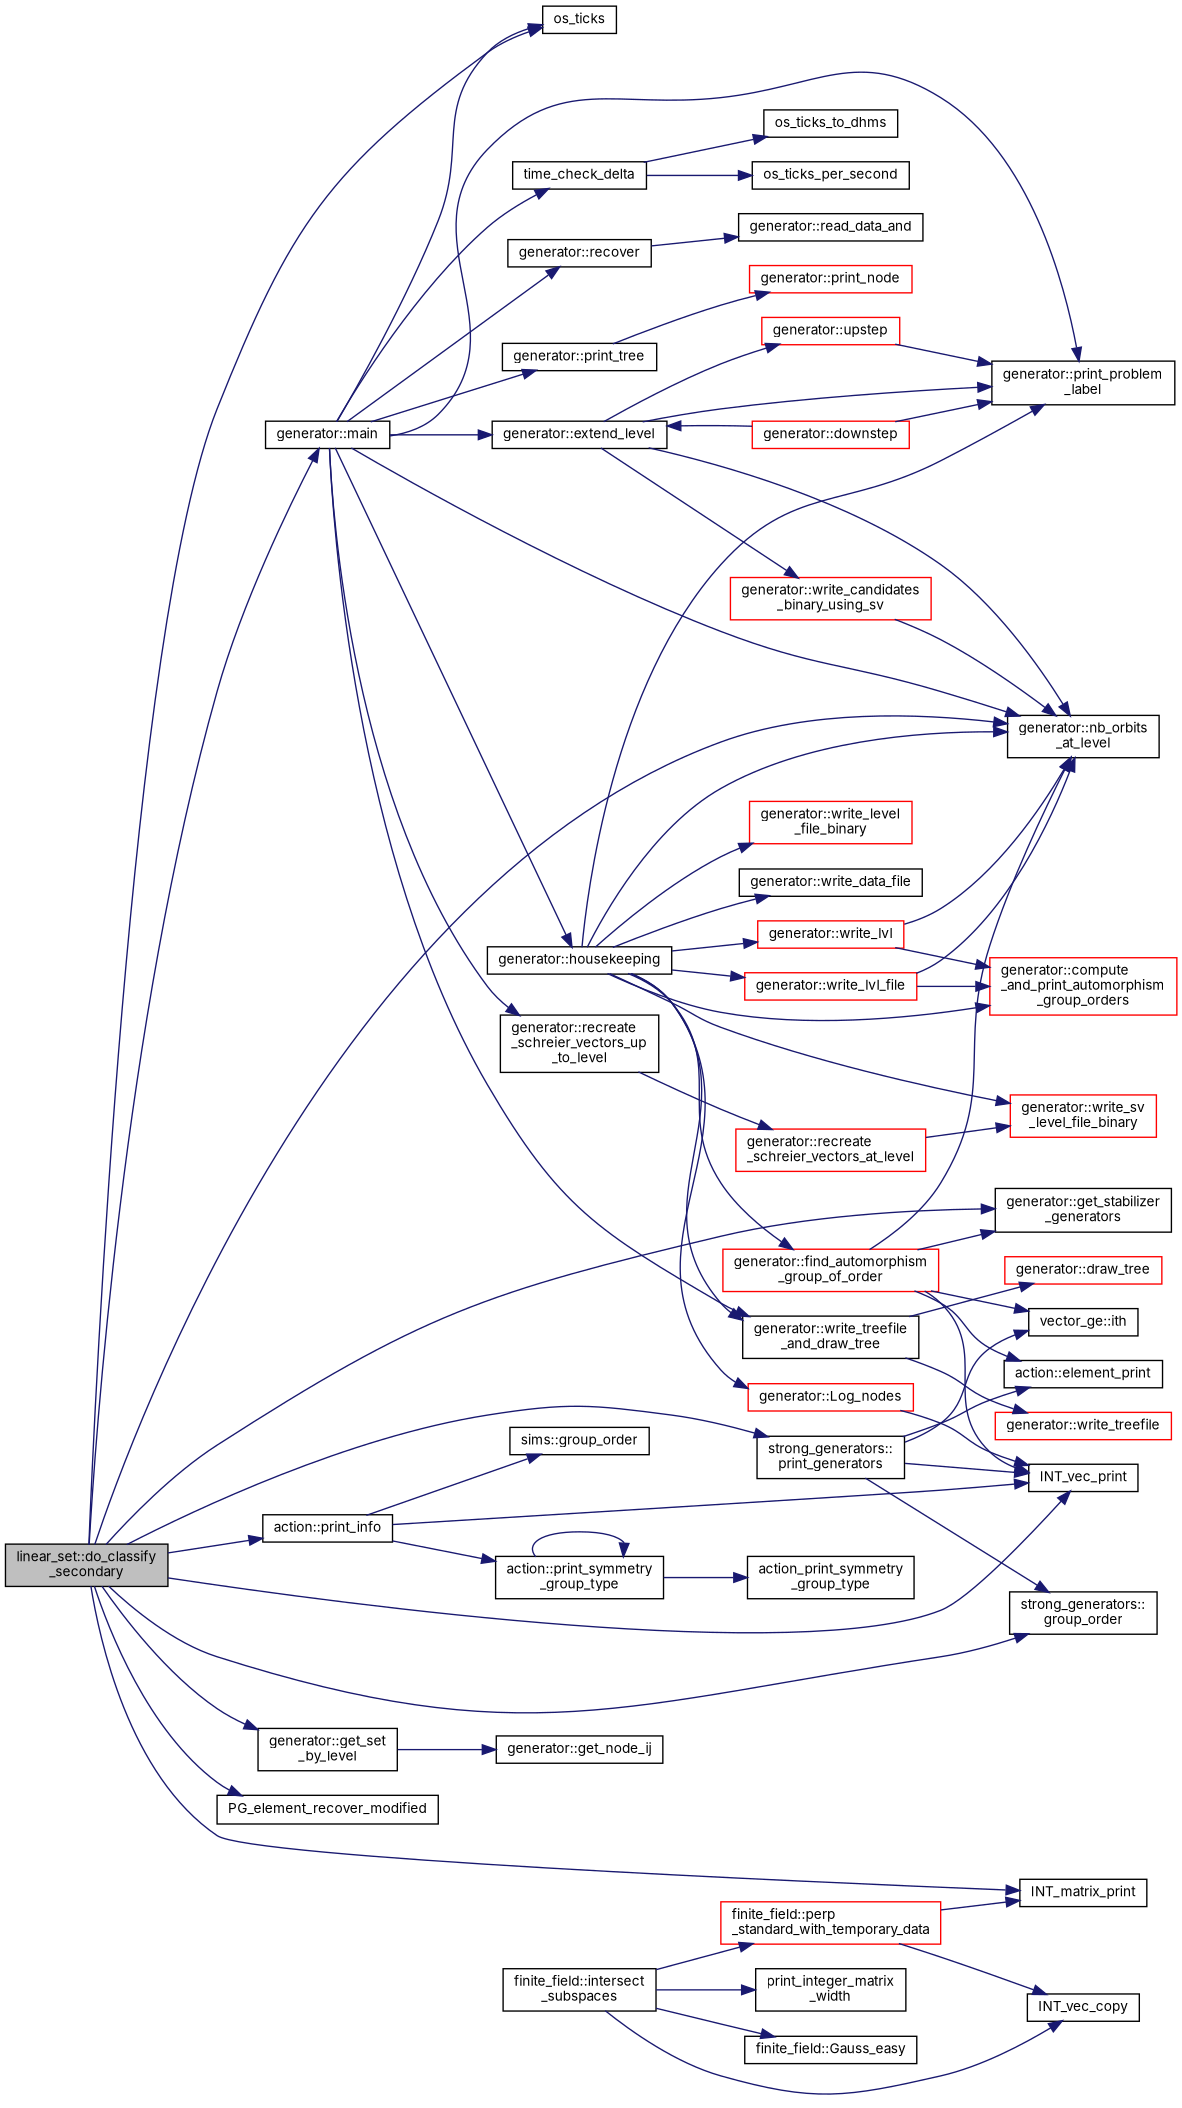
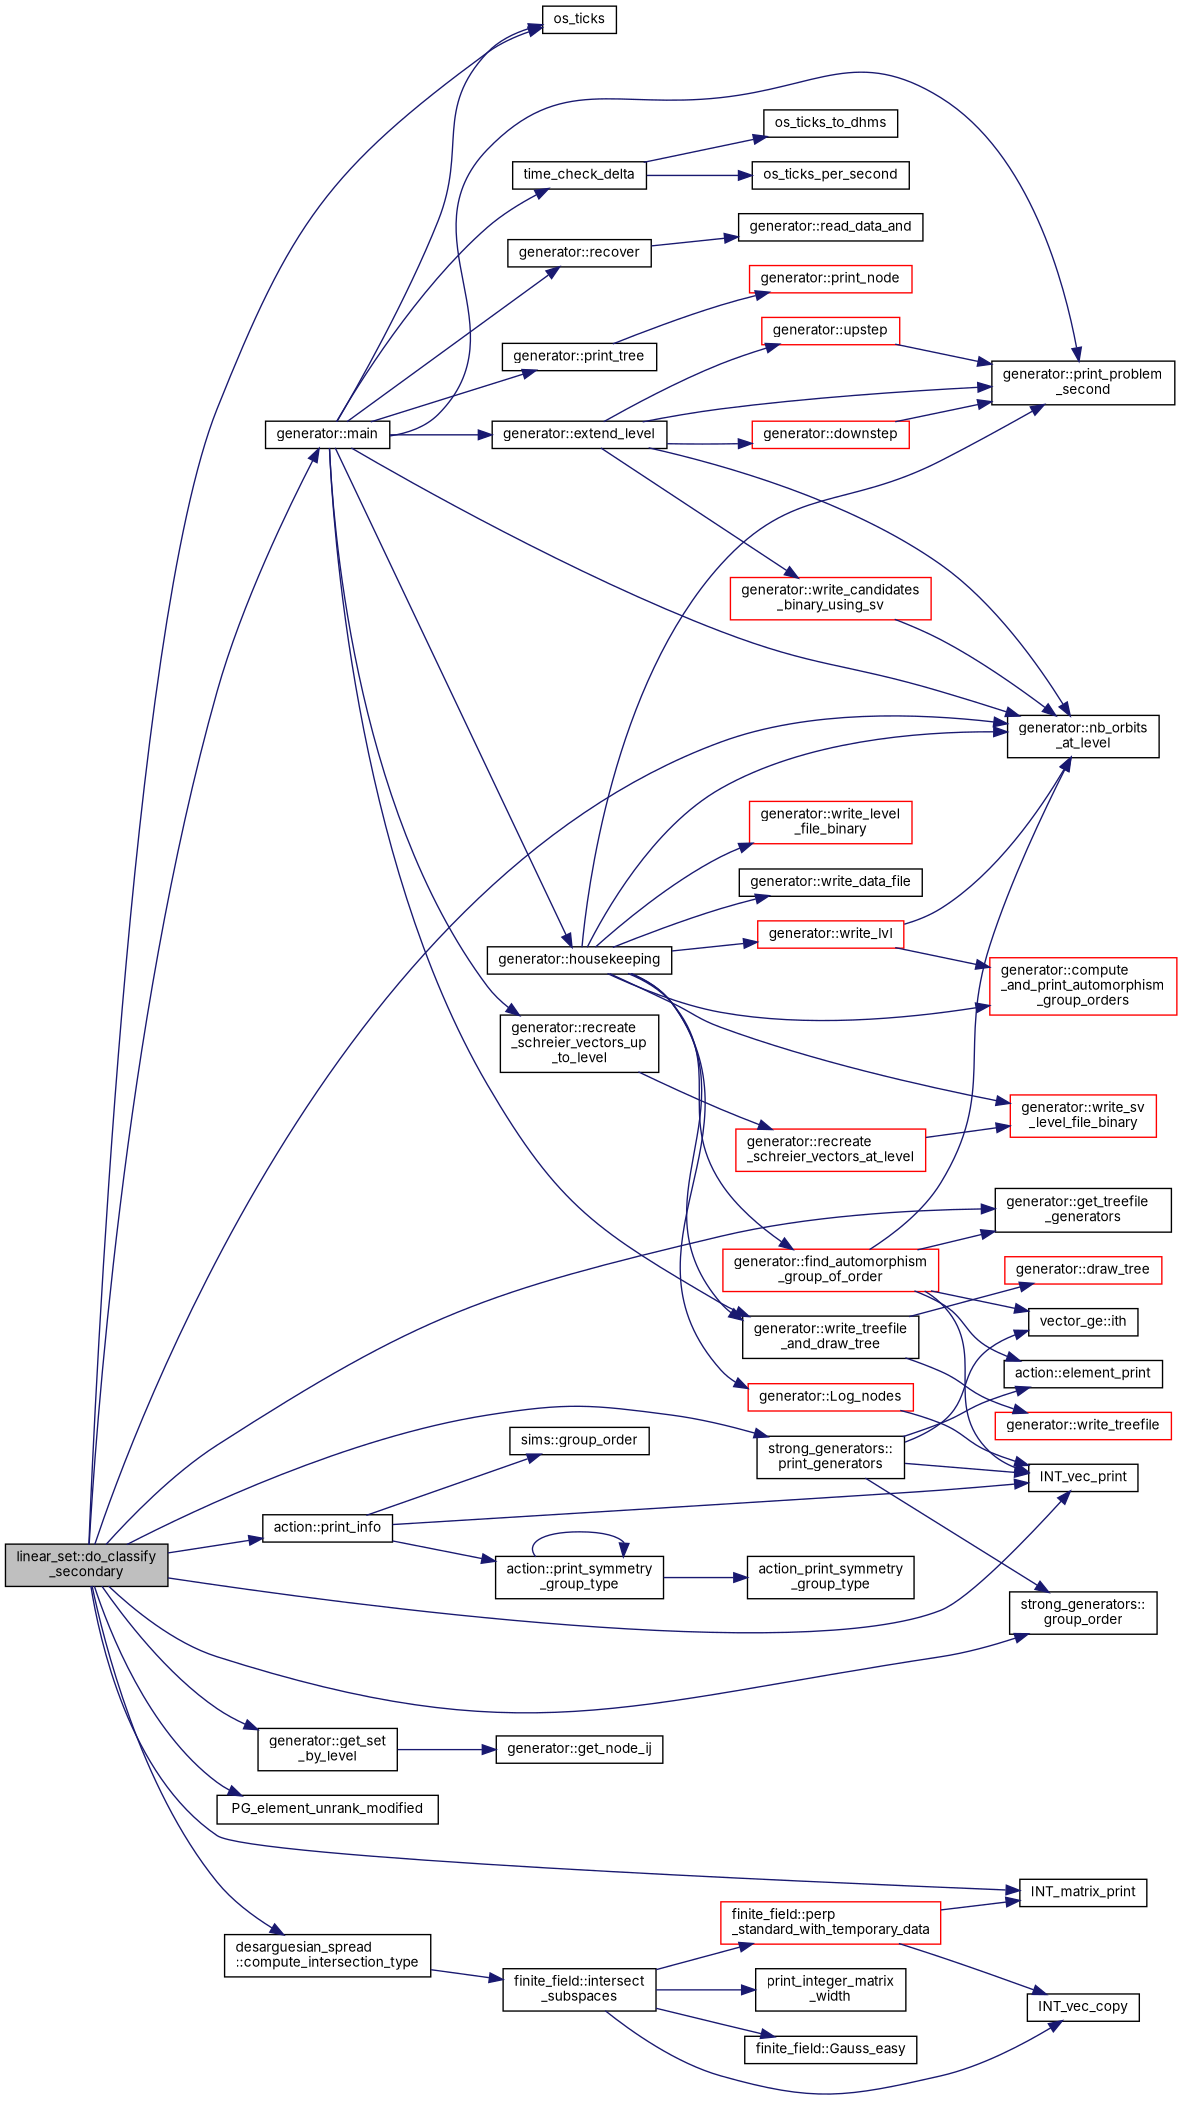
  digraph {
    fontname=Inter
    rankdir=LR
    node [color=black fillcolor=white fontname=Inter fontsize=10 shape=record style=filled]
    edge [color=midnightblue fontname=Inter fontsize=10 labelfontname=Helvetica labelfontsize=10 style=solid]
    n1 [fillcolor=grey75 fontcolor=black height=0.2 label="linear_set::do_classify\l_secondary" width=0.4]
    n2 [height=0.2 label=os_ticks width=0.4]
    n3 [height=0.2 label="action::print_info" width=0.4]
    n4 [height=0.2 label=INT_vec_print width=0.4]
    n5 [height=0.2 label="generator::main" width=0.4]
    n6 [height=0.2 label="generator::nb_orbits\l_at_level" width=0.4]
-   n7 [height=0.2 label="generator::get_stabilizer\l_generators" width=0.4]
+   n7 [height=0.2 label="generator::get_treefile\l_generators" width=0.4]
    n8 [height=0.2 label="generator::get_set\l_by_level" width=0.4]
-   n9 [height=0.2 label=PG_element_recover_modified width=0.4]
+   n9 [height=0.2 label=PG_element_unrank_modified width=0.4]
    n10 [height=0.2 label=INT_matrix_print width=0.4]
+   n11 [height=0.2 label="desarguesian_spread\l::compute_intersection_type" width=0.4]
    n12 [height=0.2 label="strong_generators::\lgroup_order" width=0.4]
    n13 [height=0.2 label="strong_generators::\lprint_generators" width=0.4]
    n14 [height=0.2 label="action::print_symmetry\l_group_type" width=0.4]
    n15 [height=0.2 label="sims::group_order" width=0.4]
-   n16 [height=0.2 label="generator::print_problem\l_label" width=0.4]
+   n16 [height=0.2 label="generator::print_problem\l_second" width=0.4]
    n17 [height=0.2 label=time_check_delta width=0.4]
    n18 [height=0.2 label="generator::recover" width=0.4]
    n19 [height=0.2 label="generator::recreate\l_schreier_vectors_up\l_to_level" width=0.4]
    n20 [height=0.2 label="generator::print_tree" width=0.4]
    n21 [height=0.2 label="generator::write_treefile\l_and_draw_tree" width=0.4]
    n22 [height=0.2 label="generator::extend_level" width=0.4]
    n23 [height=0.2 label="generator::housekeeping" width=0.4]
    n24 [height=0.2 label="generator::get_node_ij" width=0.4]
    n25 [height=0.2 label="finite_field::intersect\l_subspaces" width=0.4]
    n26 [height=0.2 label="vector_ge::ith" width=0.4]
    n27 [height=0.2 label="action::element_print" width=0.4]
    n28 [height=0.2 label="action_print_symmetry\l_group_type" width=0.4]
    n29 [height=0.2 label=os_ticks_per_second width=0.4]
    n30 [height=0.2 label=os_ticks_to_dhms width=0.4]
    n31 [height=0.2 label="generator::read_data_and" width=0.4]
    n32 [color=red height=0.2 label="generator::recreate\l_schreier_vectors_at_level" width=0.4]
    n33 [color=red height=0.2 label="generator::print_node" width=0.4]
    n34 [color=red height=0.2 label="generator::write_treefile" width=0.4]
    n35 [color=red height=0.2 label="generator::draw_tree" width=0.4]
    n36 [color=red height=0.2 label="generator::downstep" width=0.4]
    n37 [color=red height=0.2 label="generator::write_candidates\l_binary_using_sv" width=0.4]
    n38 [color=red height=0.2 label="generator::upstep" width=0.4]
    n39 [color=red height=0.2 label="generator::write_sv\l_level_file_binary" width=0.4]
    n40 [color=red height=0.2 label="generator::compute\l_and_print_automorphism\l_group_orders" width=0.4]
    n41 [color=red height=0.2 label="generator::find_automorphism\l_group_of_order" width=0.4]
    n42 [color=red height=0.2 label="generator::write_lvl" width=0.4]
    n43 [color=red height=0.2 label="generator::write_level\l_file_binary" width=0.4]
-   n44 [color=red height=0.2 label="generator::write_lvl_file" width=0.4]
    n45 [height=0.2 label="generator::write_data_file" width=0.4]
    n46 [color=red height=0.2 label="generator::Log_nodes" width=0.4]
    n47 [height=0.2 label=INT_vec_copy width=0.4]
    n48 [height=0.2 label="print_integer_matrix\l_width" width=0.4]
    n49 [color=red height=0.2 label="finite_field::perp\l_standard_with_temporary_data" width=0.4]
    n50 [height=0.2 label="finite_field::Gauss_easy" width=0.4]
    n1 -> n2
    n1 -> n3
    n1 -> n4
    n1 -> n5
    n1 -> n6
    n1 -> n7
    n1 -> n8
    n1 -> n9
    n1 -> n10
+   n1 -> n11
    n1 -> n12
    n1 -> n13
    n3 -> n4
    n3 -> n14
    n3 -> n15
    n5 -> n2
    n5 -> n6
    n5 -> n16
    n5 -> n17
    n5 -> n18
    n5 -> n19
    n5 -> n20
    n5 -> n21
    n5 -> n22
    n5 -> n23
    n8 -> n24
+   n11 -> n25
    n13 -> n4
    n13 -> n12
    n13 -> n26
    n13 -> n27
    n14 -> n14
    n14 -> n28
    n17 -> n29
    n17 -> n30
    n18 -> n31
    n19 -> n32
    n20 -> n33
    n21 -> n34
    n21 -> n35
    n22 -> n6
    n22 -> n16
-   n36 -> n22
+   n22 -> n36
    n22 -> n37
    n22 -> n38
    n23 -> n6
    n23 -> n16
    n23 -> n21
    n23 -> n39
    n23 -> n40
    n23 -> n41
    n23 -> n42
    n23 -> n43
-   n23 -> n44
    n23 -> n45
    n23 -> n46
    n25 -> n47
    n25 -> n48
    n25 -> n49
    n25 -> n50
    n32 -> n39
    n36 -> n16
    n37 -> n6
    n38 -> n16
    n41 -> n4
    n41 -> n6
    n41 -> n7
    n41 -> n26
    n41 -> n27
    n42 -> n6
    n42 -> n40
-   n44 -> n6
-   n44 -> n40
    n46 -> n4
    n49 -> n10
    n49 -> n47
  }
